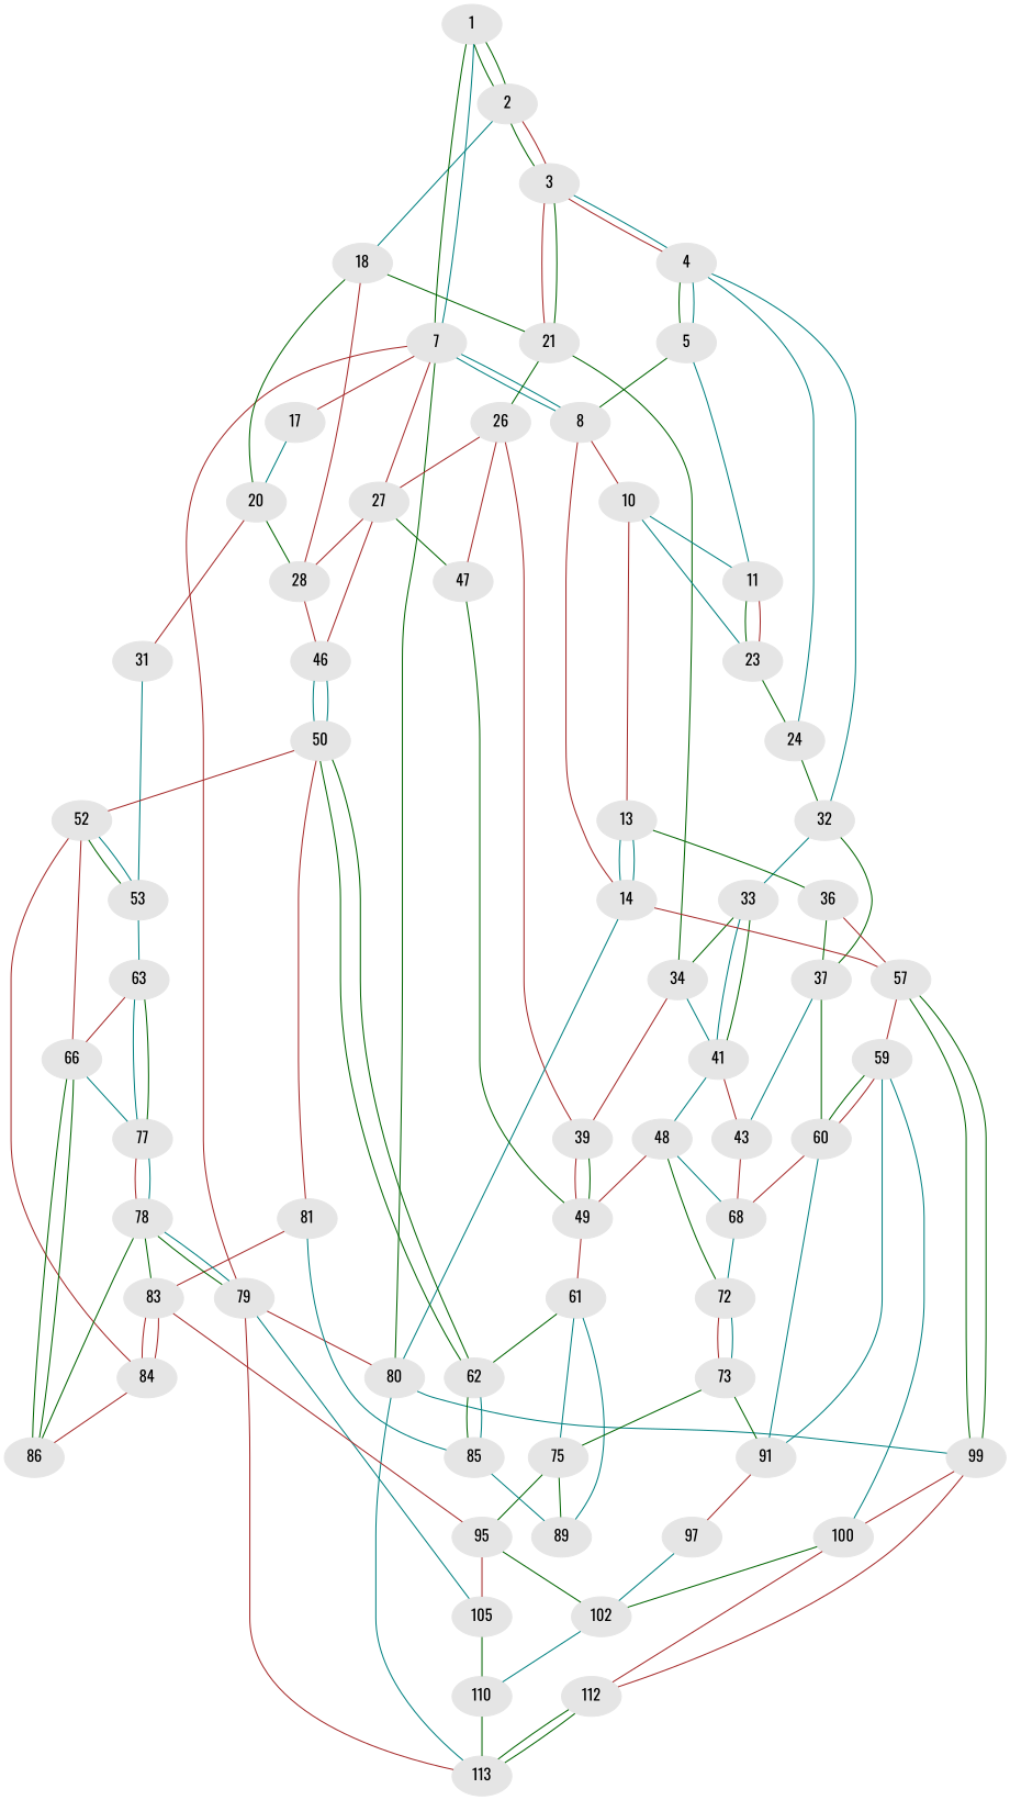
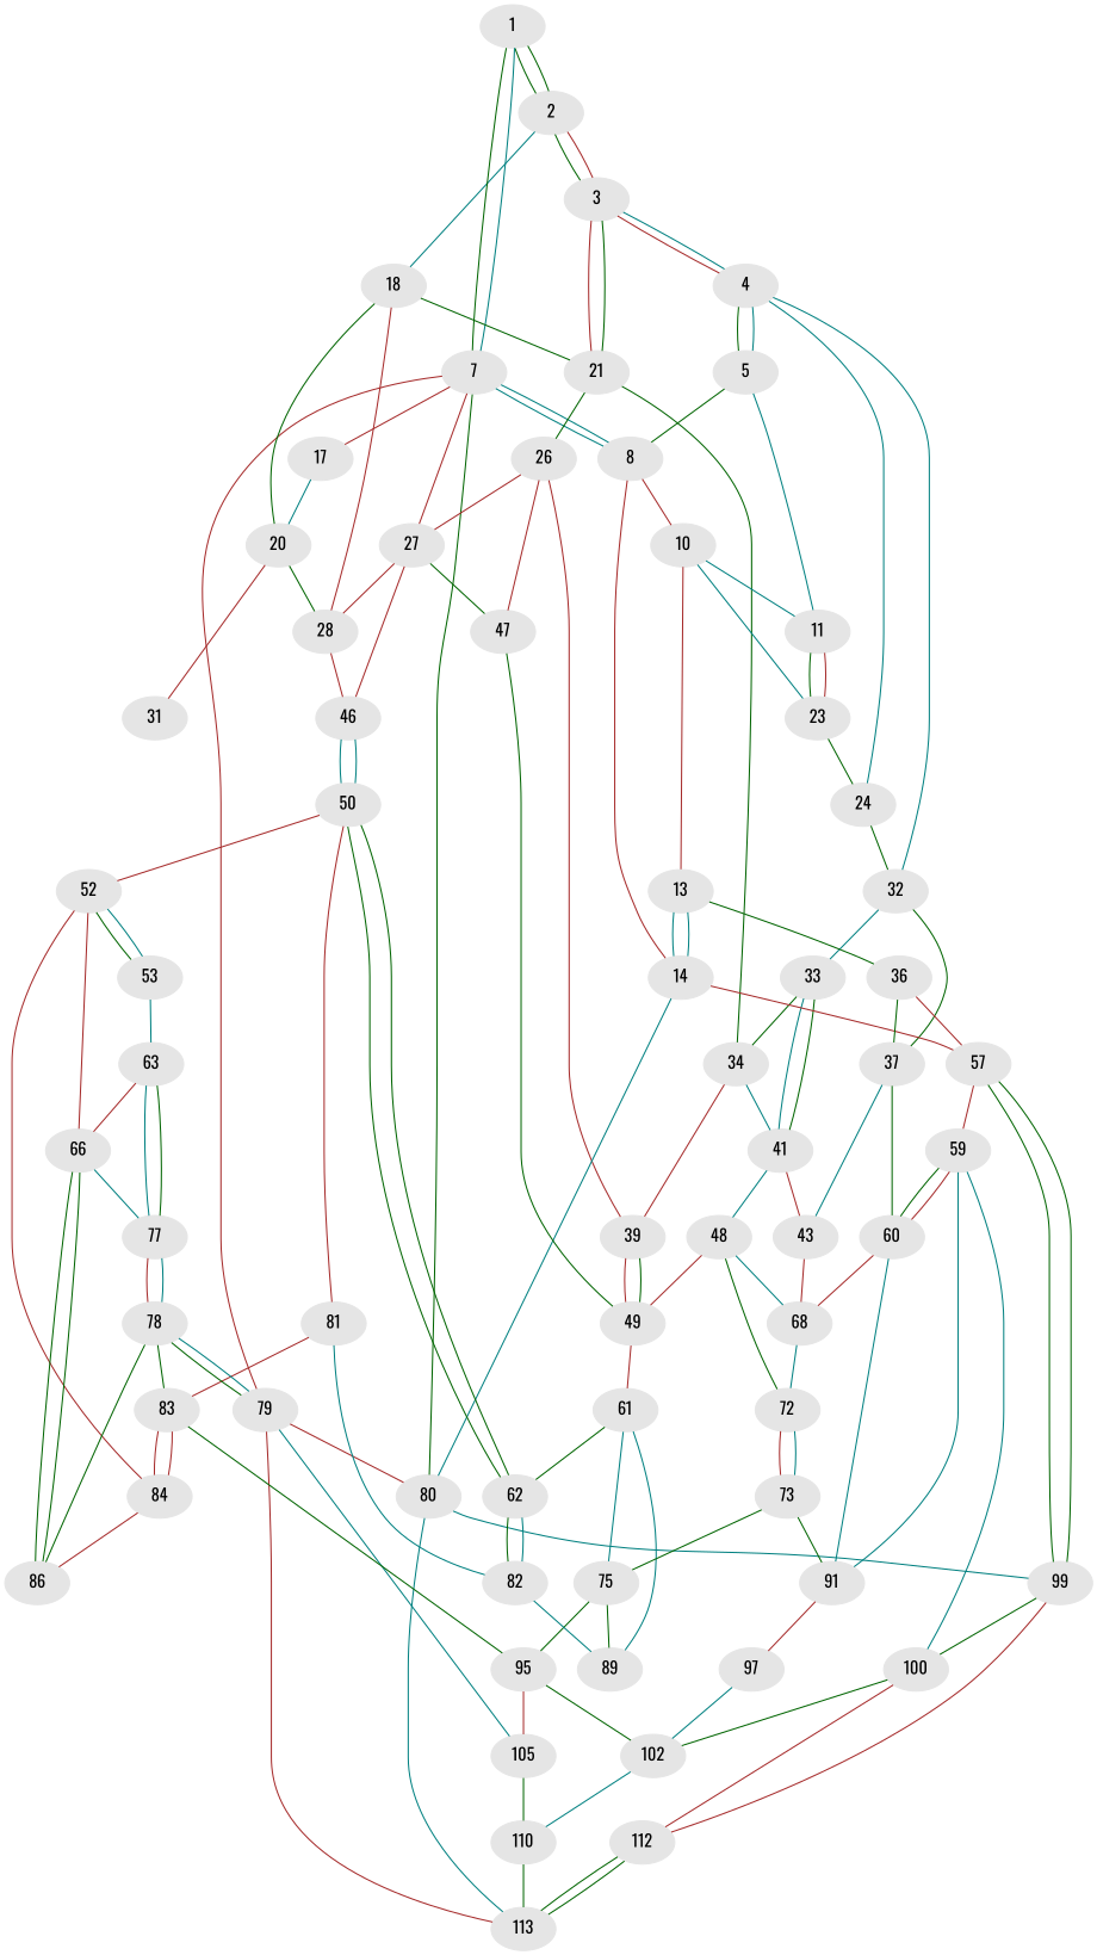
  graph {
    fontname=Oswald
    node [color=gray90 fontname=Oswald style=filled]
    edge [color=darkgreen fontname=Oswald]
    2 [super="+15"]
    1
    7 [super="+16"]
    3
    18 [super="+19"]
    8 [super="+9"]
    17
    79 [super="+107"]
    80 [super="+108"]
    27 [super="+45"]
    4 [super="+25"]
    21 [super="+22"]
    20 [super="+30"]
    28 [super="+29"]
    5 [super="+6"]
    24
    32 [super="+35"]
    26 [super="+40"]
    34 [super="+38"]
    11
    33
    37 [super="+42"]
    10 [super="+12"]
    14 [super="+56"]
    23
    53 [super="+54"]
    31
    105 [super="+106"]
    113 [super="+114"]
    99 [super="+109"]
    13
    57 [super="+58"]
    36
    59 [super="+92"]
    46
    39
    47
    41 [super="+44"]
    49 [super="+55"]
    50 [super="+51"]
    63 [super="+64"]
    43
    60 [super="+70"]
    48 [super="+69"]
    68 [super="+71"]
    91 [super="+93"]
    61 [super="+76"]
    72
    52 [super="+65"]
    62
    81 [super="+82"]
    73 [super="+74"]
    75 [super="+94"]
    89
    66 [super="+67"]
    84
-   85 [super="+90"]
+   85 [super="+90" label=82]
    83 [super="+88"]
    77
    86
    100 [super="+104"]
    112
    97 [super="+101"]
    102 [super="+103"]
    95 [super="+96"]
    78 [super="+87"]
    110 [super="+111"]
    2 -- 3
    2 -- 3 [color=brown]
    2 -- 18 [color=teal]
    1 -- 2
    1 -- 2
    1 -- 7
    1 -- 7 [color=teal]
    7 -- 8 [color=teal]
    7 -- 8 [color=teal]
    7 -- 17 [color=brown]
    7 -- 79 [color=brown]
    7 -- 80
    7 -- 27 [color=brown]
    3 -- 4 [color=brown]
    3 -- 4 [color=teal]
    3 -- 21 [color=brown]
    3 -- 21
    18 -- 21
    18 -- 20
    18 -- 28 [color=brown]
    8 -- 10 [color=brown]
    8 -- 14 [color=brown]
    17 -- 20 [color=teal]
    79 -- 80 [color=brown]
    79 -- 105 [color=teal]
    79 -- 113 [color=brown]
    80 -- 113 [color=teal]
    80 -- 99 [color=teal]
    27 -- 28 [color=brown]
    27 -- 46 [color=brown]
    27 -- 47
    4 -- 5
    4 -- 5 [color=teal]
    4 -- 24 [color=teal]
    4 -- 32 [color=teal]
    21 -- 26
    21 -- 34
    20 -- 28
    20 -- 31 [color=brown]
    28 -- 46 [color=brown]
    5 -- 8
    5 -- 11 [color=teal]
    24 -- 32
    32 -- 33 [color=teal]
    32 -- 37
    26 -- 27 [color=brown]
    26 -- 39 [color=brown]
    26 -- 47 [color=brown]
    34 -- 39 [color=brown]
    34 -- 41 [color=teal]
    11 -- 23
    11 -- 23 [color=brown]
    33 -- 34
    33 -- 41 [color=teal]
    33 -- 41
    37 -- 43 [color=teal]
    37 -- 60
    10 -- 11 [color=teal]
    10 -- 23 [color=teal]
    10 -- 13 [color=brown]
    14 -- 80 [color=teal]
    14 -- 57 [color=brown]
    23 -- 24
    53 -- 63 [color=teal]
-   31 -- 53 [color=teal]
    105 -- 110 [weight=2]
-   99 -- 100 [color=brown]
+   99 -- 100
    99 -- 112 [color=brown]
    13 -- 14 [color=teal]
    13 -- 14 [color=teal]
    13 -- 36
    57 -- 99
    57 -- 99
    57 -- 59 [color=brown]
    36 -- 37
    36 -- 57 [color=brown]
    59 -- 60
    59 -- 60 [color=brown]
    59 -- 91 [color=teal]
    59 -- 100 [color=teal]
    46 -- 50 [color=teal]
    46 -- 50 [color=teal]
    39 -- 49 [color=brown]
    39 -- 49
    47 -- 49
    41 -- 43 [color=brown]
    41 -- 48 [color=teal]
    49 -- 61 [color=brown]
    50 -- 52 [color=brown]
    50 -- 62
    50 -- 62
    50 -- 81 [color=brown]
    63 -- 66 [color=brown]
    63 -- 77 [color=teal]
    63 -- 77
    43 -- 68 [color=brown]
    60 -- 68 [color=brown]
    60 -- 91 [color=teal]
    48 -- 49 [color=brown]
    48 -- 68 [color=teal]
    48 -- 72
    68 -- 72 [color=teal]
    91 -- 97 [color=brown]
    61 -- 62
    61 -- 75 [color=teal]
    61 -- 89 [color=teal]
    72 -- 73 [color=brown]
    72 -- 73 [color=teal]
    52 -- 53
    52 -- 53 [color=teal]
    52 -- 66 [color=brown]
    52 -- 84 [color=brown]
    62 -- 85
    62 -- 85 [color=teal]
    81 -- 85 [color=teal weight=2]
    81 -- 83 [color=brown]
    73 -- 91
    73 -- 75
    75 -- 89
    75 -- 95
    66 -- 77 [color=teal]
    66 -- 86
    66 -- 86
    84 -- 86 [color=brown]
    85 -- 89 [color=teal]
    83 -- 84 [color=brown]
    83 -- 84 [color=brown]
-   83 -- 95 [color=brown]
+   83 -- 95
    77 -- 78 [color=brown]
    77 -- 78 [color=teal]
    100 -- 112 [color=brown]
    100 -- 102
    112 -- 113
    112 -- 113
    97 -- 102 [color=teal]
    102 -- 110 [color=teal]
    95 -- 105 [color=brown]
    95 -- 102
    78 -- 79
    78 -- 79 [color=teal]
    78 -- 83
    78 -- 86
    110 -- 113
  }
